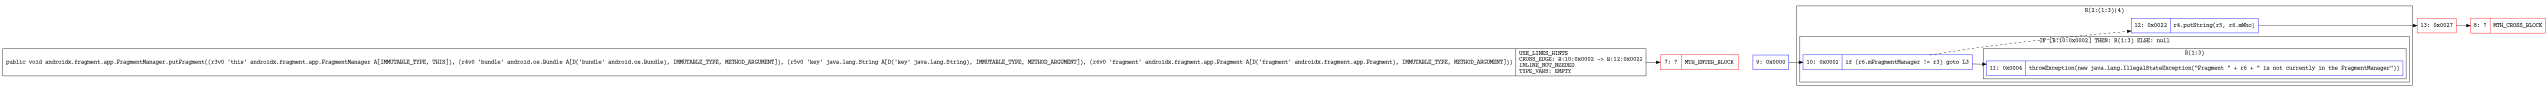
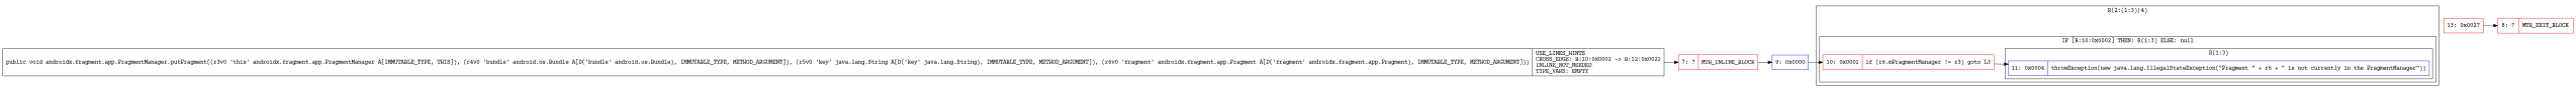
  digraph {
    fontname="Courier Prime"
    rankdir=LR
    node [color=blue fontname="Courier Prime" shape=record]
    edge [fontname="Courier Prime"]
    n1 [label="{11\:\ 0x0004|throwException(new java.lang.IllegalStateException(\"Fragment \" + r6 + \" is not currently in the FragmentManager\"))\l}"]
-   n2 [label="{10\:\ 0x0002|if (r6.mFragmentManager != r3) goto L3\l}"]
-   n3 [label="{12\:\ 0x0022|r4.putString(r5, r6.mWho)\l}"]
+   n2 [color=red label="{10\:\ 0x0002|if (r6.mFragmentManager != r3) goto L3\l}"]
    n4 [color=red label="{13\:\ 0x0027}"]
-   n5 [color=red label="{8\:\ ?|MTH_CROSS_BLOCK\l}"]
-   n6 [color=red label="{7\:\ ?|MTH_ENTER_BLOCK\l}"]
+   n5 [color=red label="{8\:\ ?|MTH_EXIT_BLOCK\l}"]
+   n6 [color=red label="{7\:\ ?|MTH_INLINE_BLOCK\l}"]
    n7 [label="{9\:\ 0x0000}"]
    n8 [label="{public void androidx.fragment.app.FragmentManager.putFragment((r3v0 'this' androidx.fragment.app.FragmentManager A[IMMUTABLE_TYPE, THIS]), (r4v0 'bundle' android.os.Bundle A[D('bundle' android.os.Bundle), IMMUTABLE_TYPE, METHOD_ARGUMENT]), (r5v0 'key' java.lang.String A[D('key' java.lang.String), IMMUTABLE_TYPE, METHOD_ARGUMENT]), (r6v0 'fragment' androidx.fragment.app.Fragment A[D('fragment' androidx.fragment.app.Fragment), IMMUTABLE_TYPE, METHOD_ARGUMENT]))  | USE_LINES_HINTS\lCROSS_EDGE: B:10:0x0002 \-\> B:12:0x0022\lINLINE_NOT_NEEDED\lTYPE_VARS: EMPTY\l}" color=""]
    subgraph cluster_1 {
      label="R(2:(1:3)|4)"
-     n3
      subgraph cluster_2 {
        label="IF [B:10:0x0002] THEN: R(1:3) ELSE: null"
        n2
        subgraph cluster_3 {
          label="R(1:3)"
          n1
        }
      }
    }
    n2 -> n1
-   n2 -> n3 [style=dashed]
-   n3 -> n4
    n4 -> n5
+   n6 -> n7
    n7 -> n2
    n8 -> n6
  }
